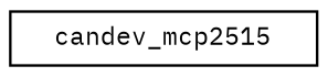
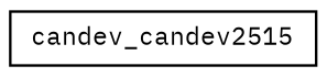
  digraph {
    rankdir=LR
    fontname="IBM Plex Mono"
-   n1 [color=black fillcolor=white fontname="IBM Plex Mono" fontsize=10 height=0.2 label=candev_mcp2515 shape=record style=filled width=0.4]
+   n1 [color=black fillcolor=white fontname="IBM Plex Mono" fontsize=10 height=0.2 label=candev_candev2515 shape=record style=filled width=0.4]
  }
